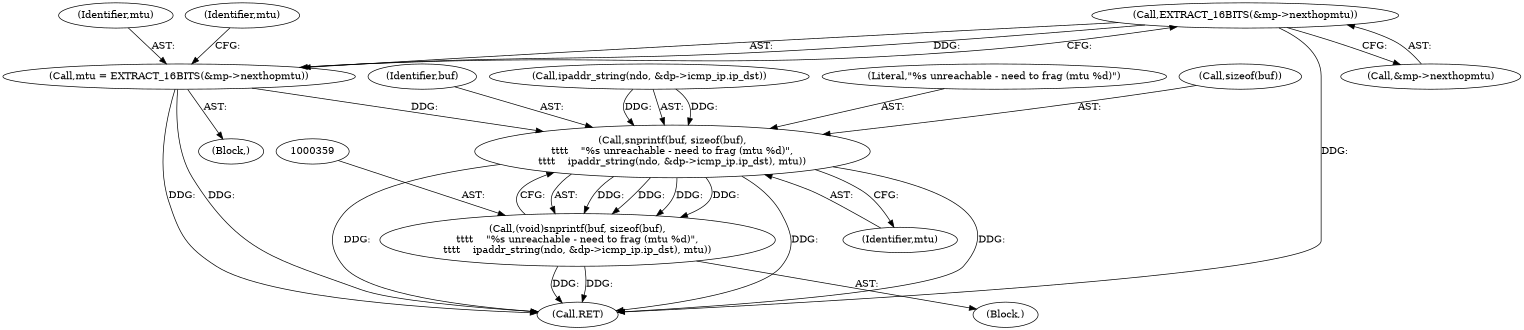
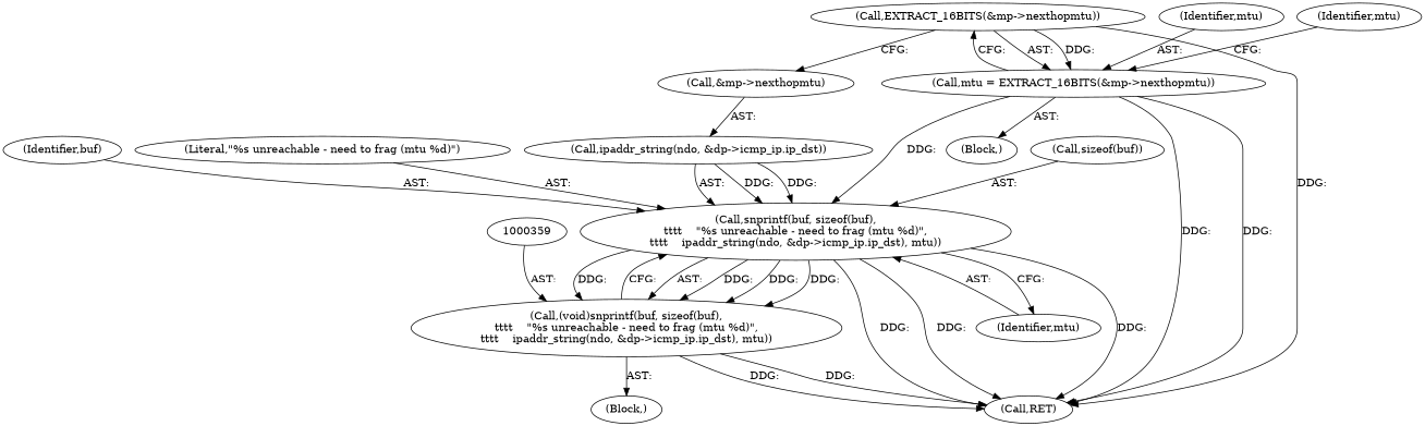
  digraph {
    n1 [label="(Call,EXTRACT_16BITS(&mp->nexthopmtu))"]
    n2 [label="(Call,mtu = EXTRACT_16BITS(&mp->nexthopmtu))"]
    n3 [label="(Call,&mp->nexthopmtu)"]
    n4 [label="(Call,RET)"]
    n5 [label="(Call,snprintf(buf, sizeof(buf),\n\t\t\t\t    \"%s unreachable - need to frag (mtu %d)\",\n\t\t\t\t    ipaddr_string(ndo, &dp->icmp_ip.ip_dst), mtu))"]
    n6 [label="(Block,)"]
    n7 [label="(Call,(void)snprintf(buf, sizeof(buf),\n\t\t\t\t    \"%s unreachable - need to frag (mtu %d)\",\n\t\t\t\t    ipaddr_string(ndo, &dp->icmp_ip.ip_dst), mtu))"]
    n8 [label="(Identifier,mtu)"]
    n9 [label="(Block,)"]
    n10 [label="(Call,sizeof(buf))"]
    n11 [label="(Identifier,mtu)"]
    n12 [label="(Identifier,buf)"]
    n13 [label="(Call,ipaddr_string(ndo, &dp->icmp_ip.ip_dst))"]
    n14 [label="(Identifier,mtu)"]
    n15 [label="(Literal,\"%s unreachable - need to frag (mtu %d)\")"]
    1000359
    n1 -> n2 [label="AST: "]
    n1 -> n2 [label="DDG: "]
    n1 -> n3 [label="CFG: "]
    n1 -> n4 [label="DDG: "]
    n2 -> n1 [label="CFG: "]
    n2 -> n4 [label="DDG: "]
    n2 -> n4 [label="DDG: "]
    n2 -> n5 [label="DDG: "]
    n2 -> n6 [label="AST: "]
-   n3 -> n1 [label="AST: "]
+   n3 -> n13 [label="AST: "]
    n5 -> n4 [label="DDG: "]
    n5 -> n4 [label="DDG: "]
    n5 -> n4 [label="DDG: "]
    n5 -> n7 [label="AST: "]
    n5 -> n7 [label="DDG: "]
    n5 -> n7 [label="DDG: "]
    n5 -> n7 [label="DDG: "]
    n5 -> n7 [label="DDG: "]
    n5 -> n8 [label="CFG: "]
    n7 -> n4 [label="DDG: "]
    n7 -> n4 [label="DDG: "]
    n7 -> n5 [label="CFG: "]
    n7 -> n9 [label="AST: "]
    n8 -> n5 [label="AST: "]
    n10 -> n5 [label="AST: "]
    n11 -> n2 [label="AST: "]
    n12 -> n5 [label="AST: "]
    n13 -> n5 [label="AST: "]
    n13 -> n5 [label="DDG: "]
    n13 -> n5 [label="DDG: "]
    n14 -> n2 [label="CFG: "]
    n15 -> n5 [label="AST: "]
    1000359 -> n7 [label="AST: "]
  }
